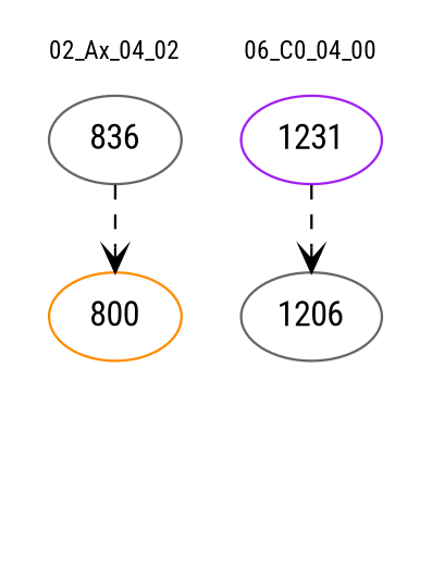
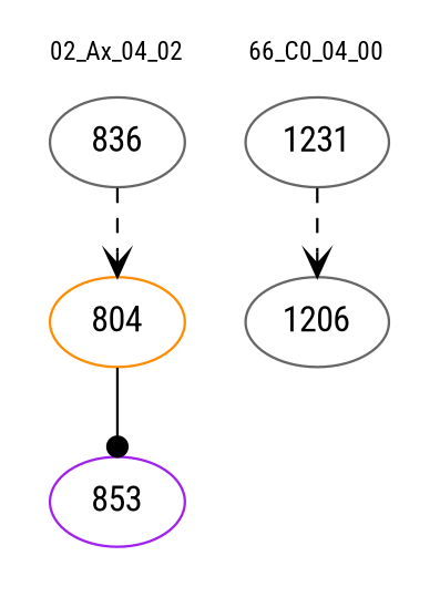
  digraph {
    fontname="Roboto Condensed"
    node [color=gray40 fontname="Roboto Condensed"]
    edge [arrowhead=vee color=black fontname="Roboto Condensed" style=dashed]
    n1 [label=836]
-   n2 [color=darkorange label=800]
-   n4 [color=purple label=1231]
+   n2 [color=darkorange label=804]
+   n3 [color=purple label=853]
+   n4 [label=1231]
    n5 [label=1206]
    subgraph cluster_1 {
      color=white
      fontsize=10
      label="02_Ax_04_02"
      n1
      n2
+     n3
    }
    subgraph cluster_2 {
      color=white
      fontsize=10
-     label="06_C0_04_00"
+     label="66_C0_04_00"
      n4
      n5
    }
    n1 -> n2
+   n2 -> n3 [arrowhead=dot style=solid]
    n4 -> n5
  }
